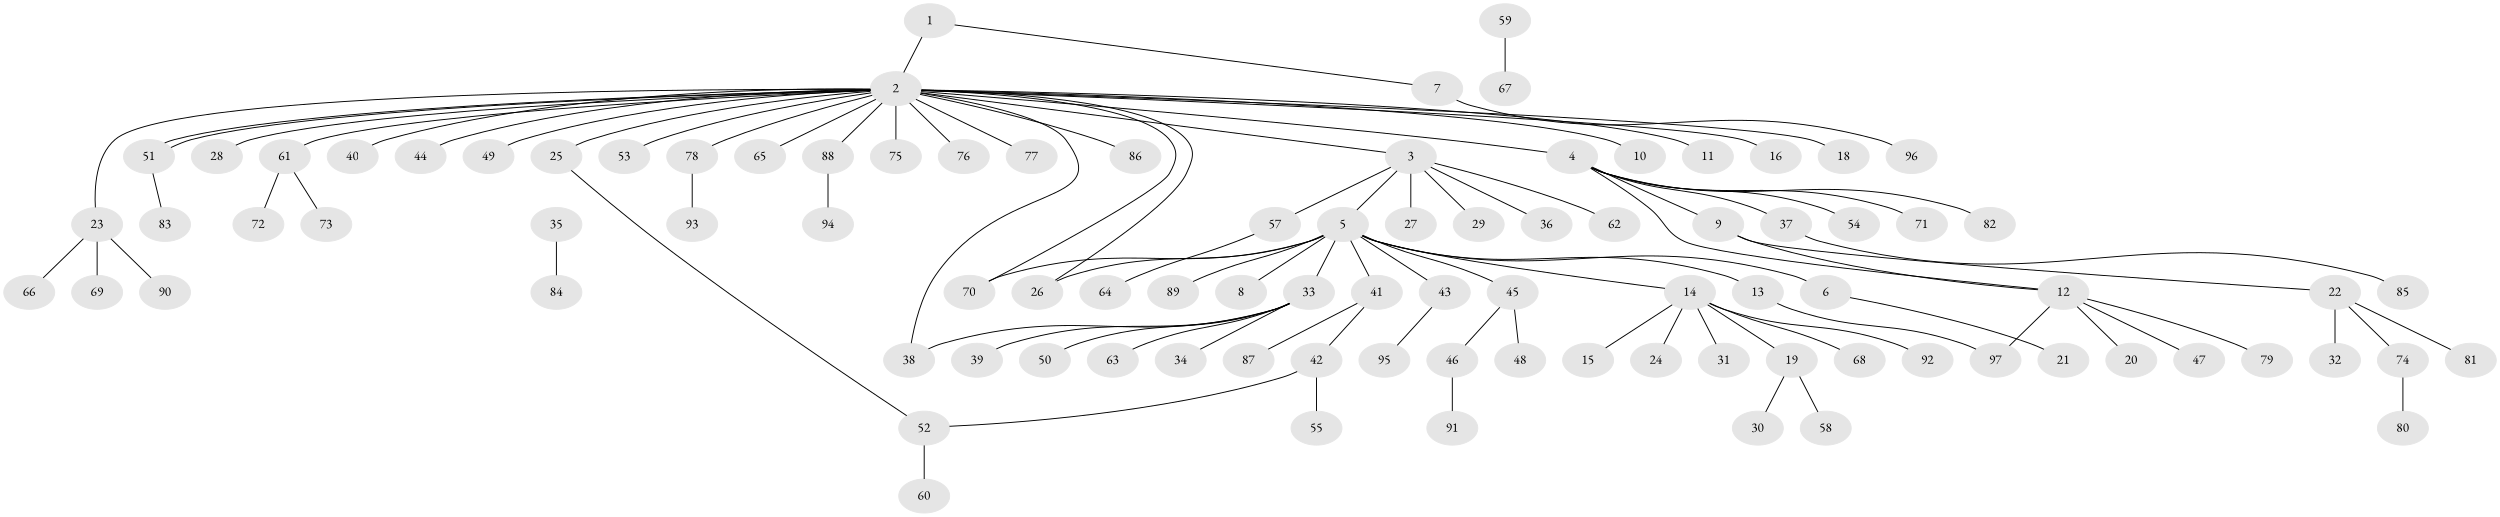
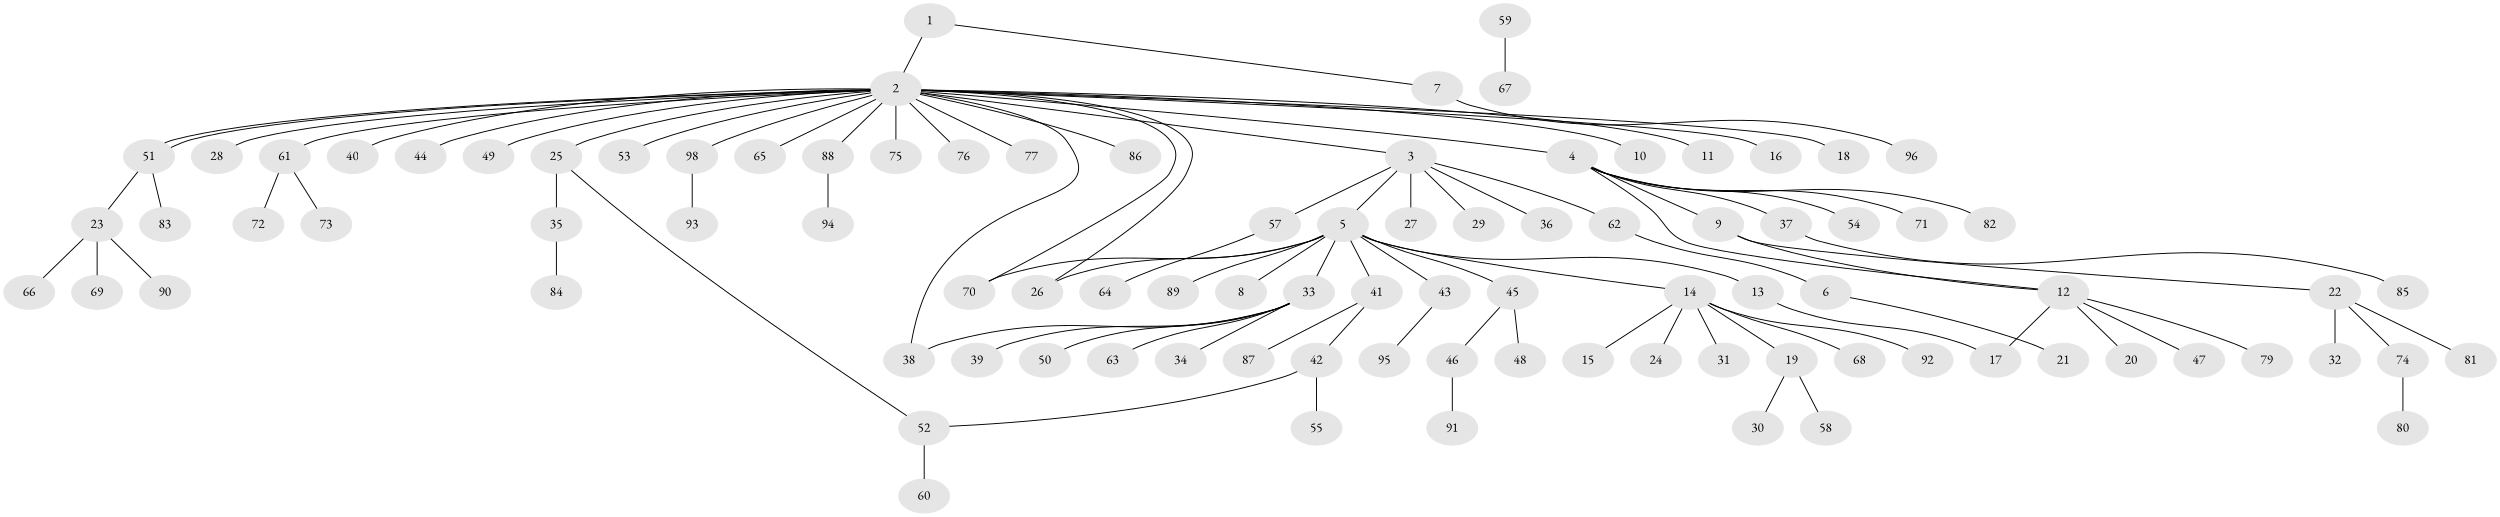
  graph {
    fontname="EB Garamond"
    node [color=gray90 fontname="EB Garamond" style=filled]
    edge [fontname="EB Garamond"]
    1
    2
    7
    3
    4
    10
    11
    16
    18
    23
    25
    28
    38
    40
    44
    49
    51
    53
    61
    65
    70
    75
    76
    77
-   78
+   78 [label=98]
    86
    88
    26
    n29 [label=96]
    5
    27
    29
    36
    57
    62
    9
    12
    37
    54
    71
    82
    6
    8
    13
    14
    33
    41
    43
    45
    89
    66
    69
    90
    35
    52
    83
    72
    73
    93
    94
    64
    22
-   17 [label=97]
+   17
    20
    47
    79
    85
    21
    15
    19
    24
    31
    68
    92
    34
    39
    50
    63
    42
    87
    95
    46
    48
    32
    74
    81
    30
    58
    59
    67
    80
    84
    60
    55
    91
    1 -- 2
    1 -- 7
    2 -- 3
    2 -- 4
    2 -- 10
    2 -- 11
    2 -- 16
    2 -- 18
-   2 -- 23
+   51 -- 23
    2 -- 25
    2 -- 28
    2 -- 38
    2 -- 40
    2 -- 44
    2 -- 49
    2 -- 51
    2 -- 51
    2 -- 53
    2 -- 61
    2 -- 65
    2 -- 70
    2 -- 75
    2 -- 76
    2 -- 77
    2 -- 78
    2 -- 86
    2 -- 88
    2 -- 26
    7 -- n29
    3 -- 5
    3 -- 27
    3 -- 29
    3 -- 36
    3 -- 57
    3 -- 62
    4 -- 9
    4 -- 12
    4 -- 37
    4 -- 54
    4 -- 71
    4 -- 82
    23 -- 66
    23 -- 69
    23 -- 90
+   25 -- 35
    25 -- 52
    51 -- 83
    61 -- 72
    61 -- 73
    78 -- 93
    88 -- 94
    5 -- 70
    5 -- 26
-   5 -- 6
+   62 -- 6
    5 -- 8
    5 -- 13
    5 -- 14
    5 -- 33
    5 -- 41
    5 -- 43
    5 -- 45
    5 -- 89
    57 -- 64
    9 -- 12
    9 -- 22
    12 -- 17
    12 -- 20
    12 -- 47
    12 -- 79
    37 -- 85
    6 -- 21
    13 -- 17
    14 -- 15
    14 -- 19
    14 -- 24
    14 -- 31
    14 -- 68
    14 -- 92
    33 -- 38
    33 -- 34
    33 -- 39
    33 -- 50
    33 -- 63
    41 -- 42
    41 -- 87
    43 -- 95
    45 -- 46
    45 -- 48
    35 -- 84
    52 -- 60
    22 -- 32
    22 -- 74
    22 -- 81
    19 -- 30
    19 -- 58
    42 -- 52
    42 -- 55
    46 -- 91
    74 -- 80
    59 -- 67
  }
